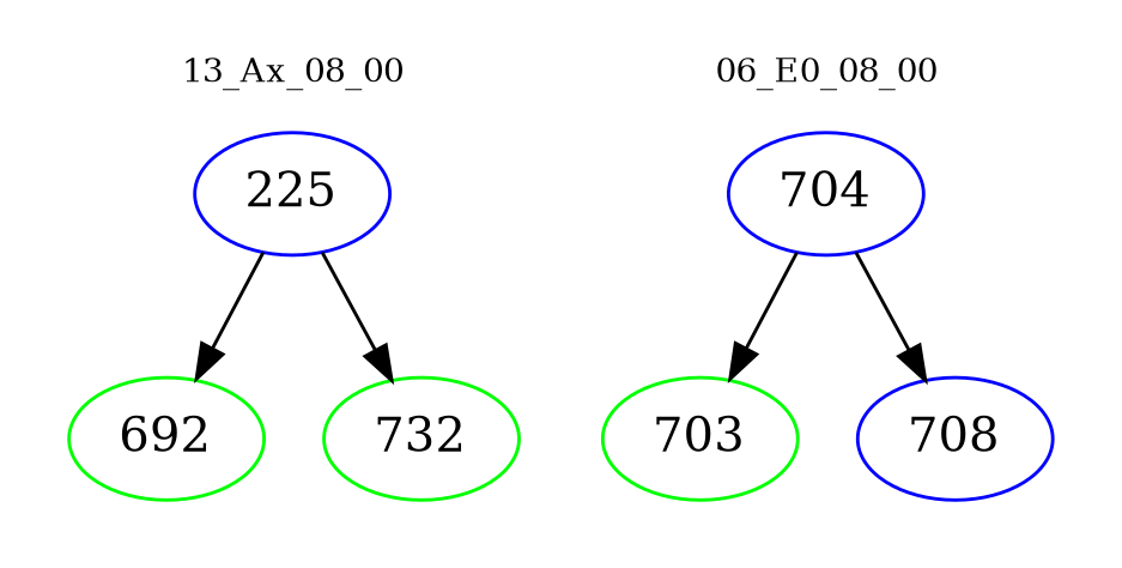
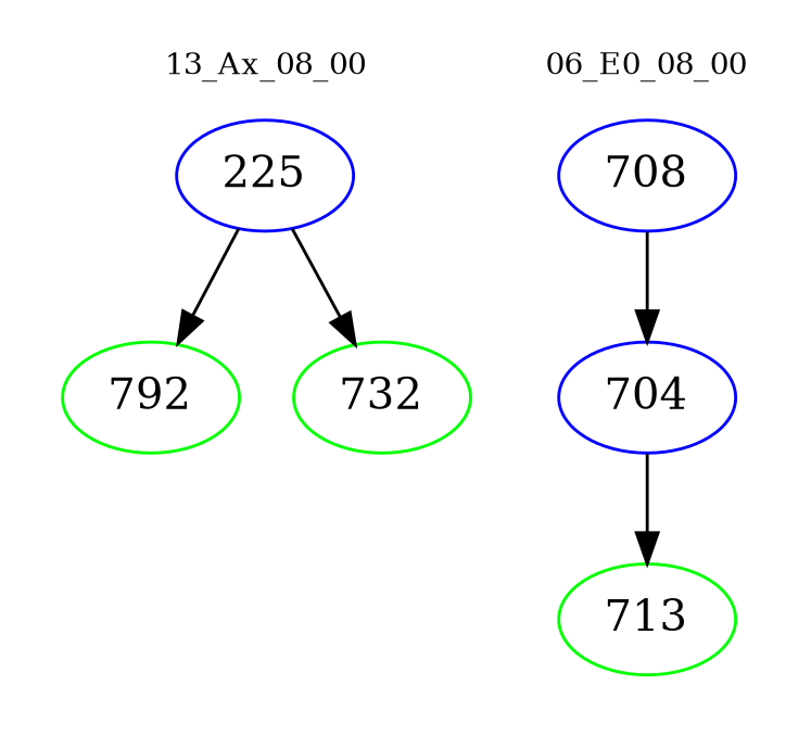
  digraph {
    node [color=blue]
    edge [color=black]
    n1 [label=225]
-   n2 [color=green label=692]
+   n2 [color=green label=792]
    n3 [color=green label=732]
    n4 [label=704]
-   n5 [color=green label=703]
+   n5 [color=green label=713]
    n6 [label=708]
    subgraph cluster_1 {
      color=white
      fontsize=10
      label="13_Ax_08_00"
      n1
      n2
      n3
    }
    subgraph cluster_2 {
      color=white
      fontsize=10
      label="06_E0_08_00"
      n4
      n5
      n6
    }
    n1 -> n2
    n1 -> n3
    n4 -> n5
-   n4 -> n6
+   n6 -> n4
  }
